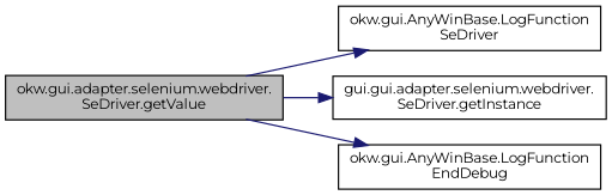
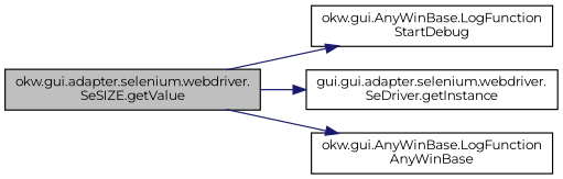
  digraph {
    fontname=Montserrat
    rankdir=LR
    node [color=black fillcolor=white fontname=Montserrat fontsize=10 shape=record style=filled]
    edge [color=midnightblue fontname=Montserrat fontsize=10 labelfontname=Helvetica labelfontsize=10 style=solid]
-   n1 [fillcolor=grey75 fontcolor=black height=0.2 label="okw.gui.adapter.selenium.webdriver.\lSeDriver.getValue" width=0.4]
-   n2 [height=0.2 label="okw.gui.AnyWinBase.LogFunction\lSeDriver" width=0.4]
+   n1 [fillcolor=grey75 fontcolor=black height=0.2 label="okw.gui.adapter.selenium.webdriver.\lSeSIZE.getValue" width=0.4]
+   n2 [height=0.2 label="okw.gui.AnyWinBase.LogFunction\lStartDebug" width=0.4]
    n3 [height=0.2 label="gui.gui.adapter.selenium.webdriver.\lSeDriver.getInstance" width=0.4]
-   n4 [height=0.2 label="okw.gui.AnyWinBase.LogFunction\lEndDebug" width=0.4]
+   n4 [height=0.2 label="okw.gui.AnyWinBase.LogFunction\lAnyWinBase" width=0.4]
    n1 -> n2
    n1 -> n3
    n1 -> n4
  }
